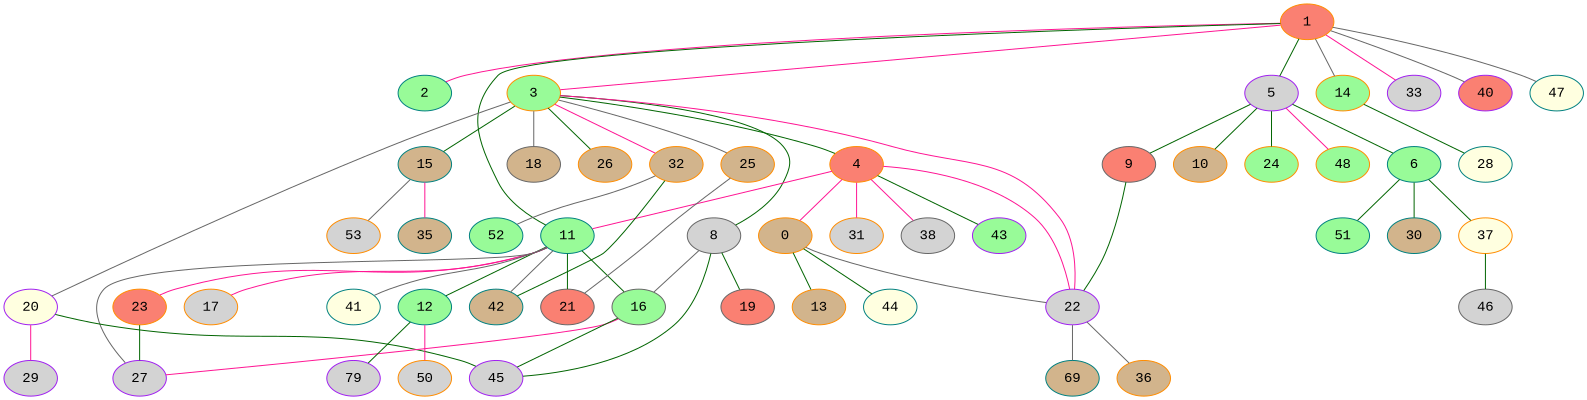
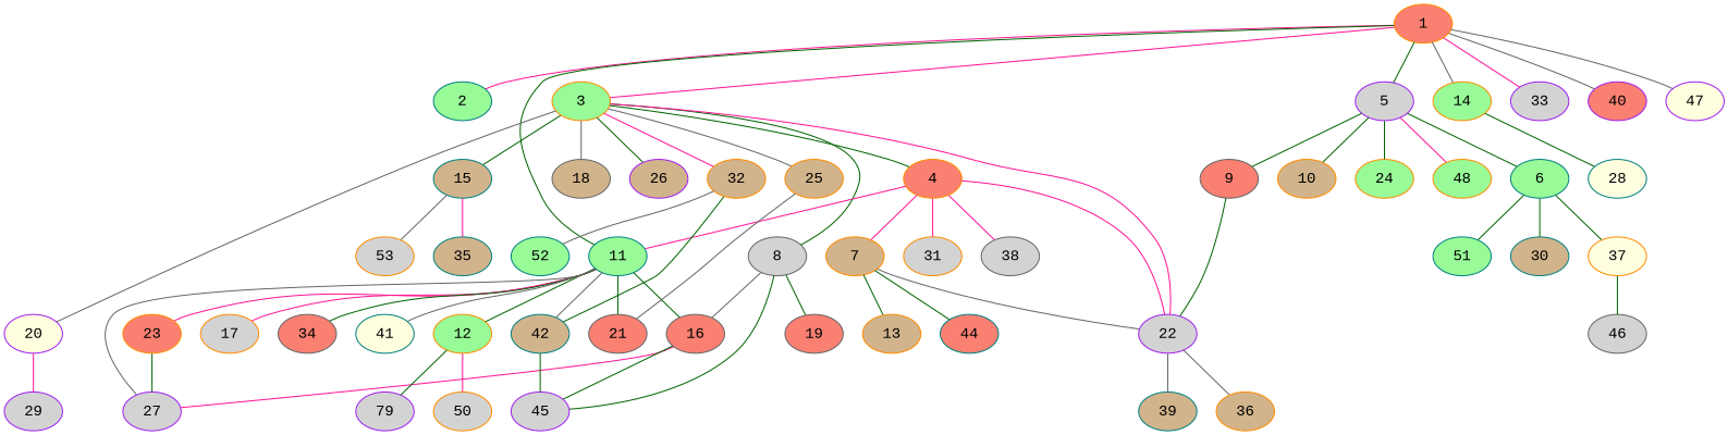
  graph {
    fontname="Liberation Mono"
    node [color=darkorange fillcolor=lightgrey fontname="Liberation Mono" style=filled]
    edge [color=darkgreen fontname="Liberation Mono" weight=1.0]
    1 [fillcolor=salmon]
    2 [color=teal fillcolor=palegreen]
    3 [fillcolor=palegreen]
    5 [color=purple]
    11 [color=teal fillcolor=palegreen]
    14 [fillcolor=palegreen]
    33 [color=purple]
    40 [color=purple fillcolor=salmon]
-   47 [color=teal fillcolor=lightyellow]
+   47 [color=purple fillcolor=lightyellow]
    4 [fillcolor=salmon]
    8 [color=gray40]
    15 [color=teal fillcolor=tan]
    18 [color=gray40 fillcolor=tan]
    20 [color=purple fillcolor=lightyellow]
    22 [color=purple]
    25 [fillcolor=tan]
-   26 [fillcolor=tan]
+   26 [color=purple fillcolor=tan]
    32 [fillcolor=tan]
    6 [color=teal fillcolor=palegreen]
    9 [color=gray40 fillcolor=salmon]
    10 [fillcolor=tan]
    24 [fillcolor=palegreen]
    48 [fillcolor=palegreen]
-   16 [color=gray40 fillcolor=palegreen]
+   16 [color=gray40 fillcolor=salmon]
    21 [color=gray40 fillcolor=salmon]
-   12 [color=teal fillcolor=palegreen]
+   12 [fillcolor=palegreen]
    17
    23 [fillcolor=salmon]
    27 [color=purple]
+   34 [color=gray40 fillcolor=salmon]
    41 [color=teal fillcolor=lightyellow]
    42 [color=teal fillcolor=tan]
    28 [color=teal fillcolor=lightyellow]
-   7 [fillcolor=tan label=0]
+   7 [fillcolor=tan]
    31
    38 [color=gray40]
-   43 [color=purple fillcolor=palegreen]
    19 [color=gray40 fillcolor=salmon]
    45 [color=purple]
    35 [color=teal fillcolor=tan]
    53
    29 [color=purple]
    36 [fillcolor=tan]
-   39 [color=teal fillcolor=tan label=69]
+   39 [color=teal fillcolor=tan]
    52 [color=teal fillcolor=palegreen]
    13 [fillcolor=tan]
-   44 [color=teal fillcolor=lightyellow]
+   44 [color=teal fillcolor=salmon]
    51 [color=teal fillcolor=palegreen]
    30 [color=teal fillcolor=tan]
    37 [fillcolor=lightyellow]
    46 [color=gray40]
    n52 [color=purple label=79]
    50
    1 -- 2 [color=deeppink]
    1 -- 3 [color=deeppink]
    1 -- 5
    1 -- 11
    1 -- 14 [color=gray40]
    1 -- 33 [color=deeppink]
    1 -- 40 [color=gray40]
    1 -- 47 [color=gray40]
    3 -- 4
    3 -- 8
    3 -- 15
    3 -- 18 [color=gray40 weight=7.0]
    3 -- 20 [color=gray40]
    3 -- 22 [color=deeppink]
    3 -- 25 [color=gray40]
    3 -- 26
    3 -- 32 [color=deeppink]
    5 -- 6
    5 -- 9
    5 -- 10
    5 -- 24
    5 -- 48 [color=deeppink]
    11 -- 16
    11 -- 21 [weight=9.0]
    11 -- 12
    11 -- 17 [color=deeppink]
    11 -- 23 [color=deeppink]
    11 -- 27 [color=gray40]
+   11 -- 34
    11 -- 41 [color=gray40]
    11 -- 42 [color=gray40]
    14 -- 28 [weight=3.0]
    4 -- 11 [color=deeppink]
    4 -- 22 [color=deeppink]
    4 -- 7 [color=deeppink]
    4 -- 31 [color=deeppink]
    4 -- 38 [color=deeppink]
-   4 -- 43
    8 -- 16 [color=gray40]
    8 -- 19
    8 -- 45
    15 -- 35 [color=deeppink]
    15 -- 53 [color=gray40]
-   20 -- 45 [weight=2.0]
+   42 -- 45 [weight=2.0]
    20 -- 29 [color=deeppink]
    22 -- 36 [color=gray40]
    22 -- 39 [color=gray40 weight=2.0]
    25 -- 21 [color=gray40]
    32 -- 42
    32 -- 52 [color=gray40]
    6 -- 51
    6 -- 30
    6 -- 37
    9 -- 22
    16 -- 27 [color=deeppink]
    16 -- 45
    12 -- n52
    12 -- 50 [color=deeppink]
    23 -- 27
    7 -- 22 [color=gray40]
    7 -- 13
    7 -- 44
    37 -- 46
  }
